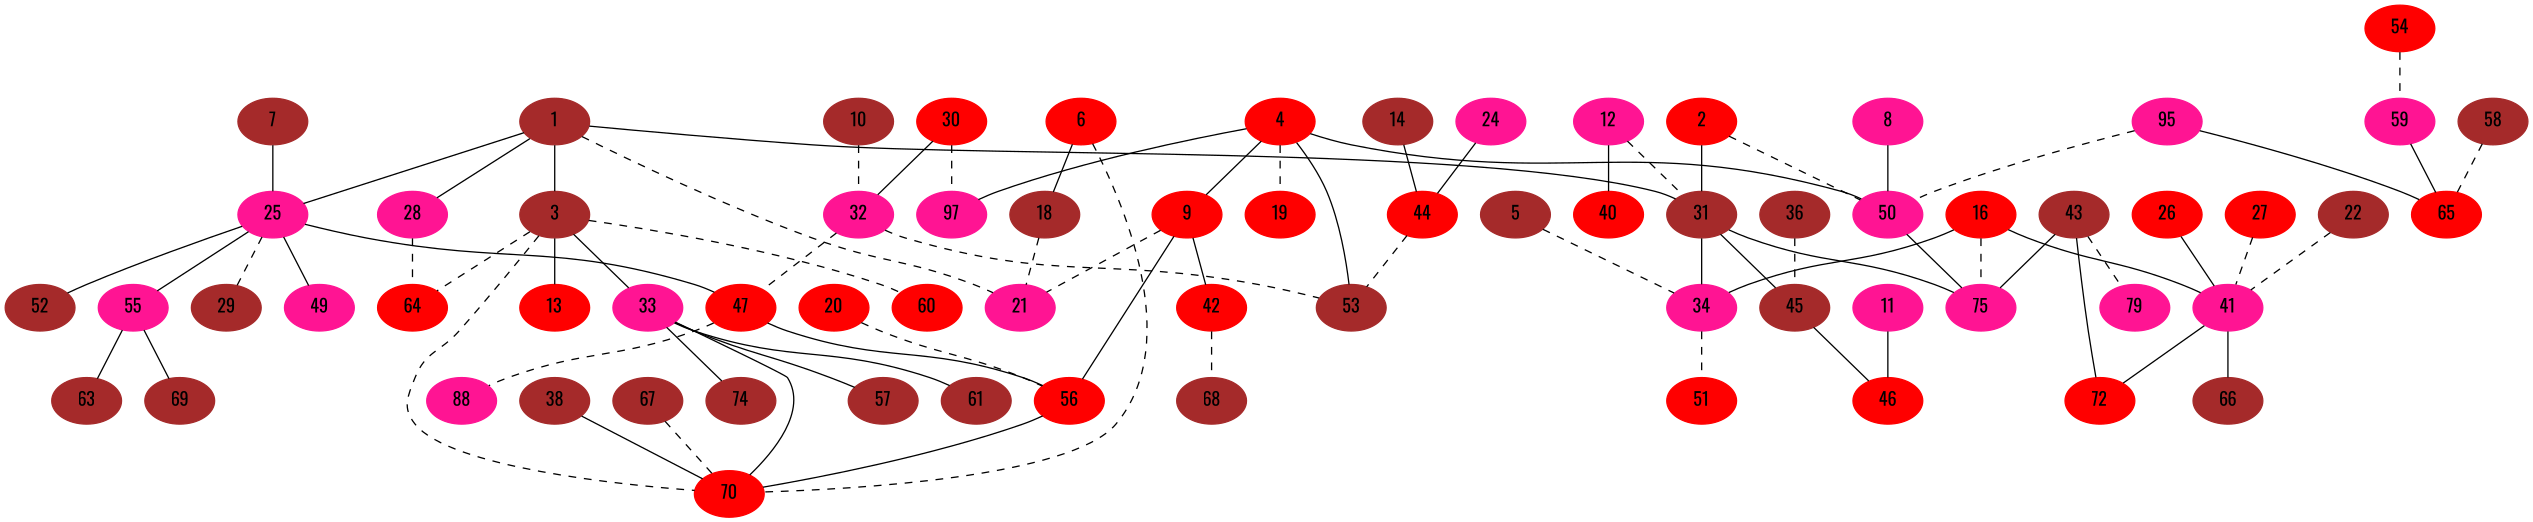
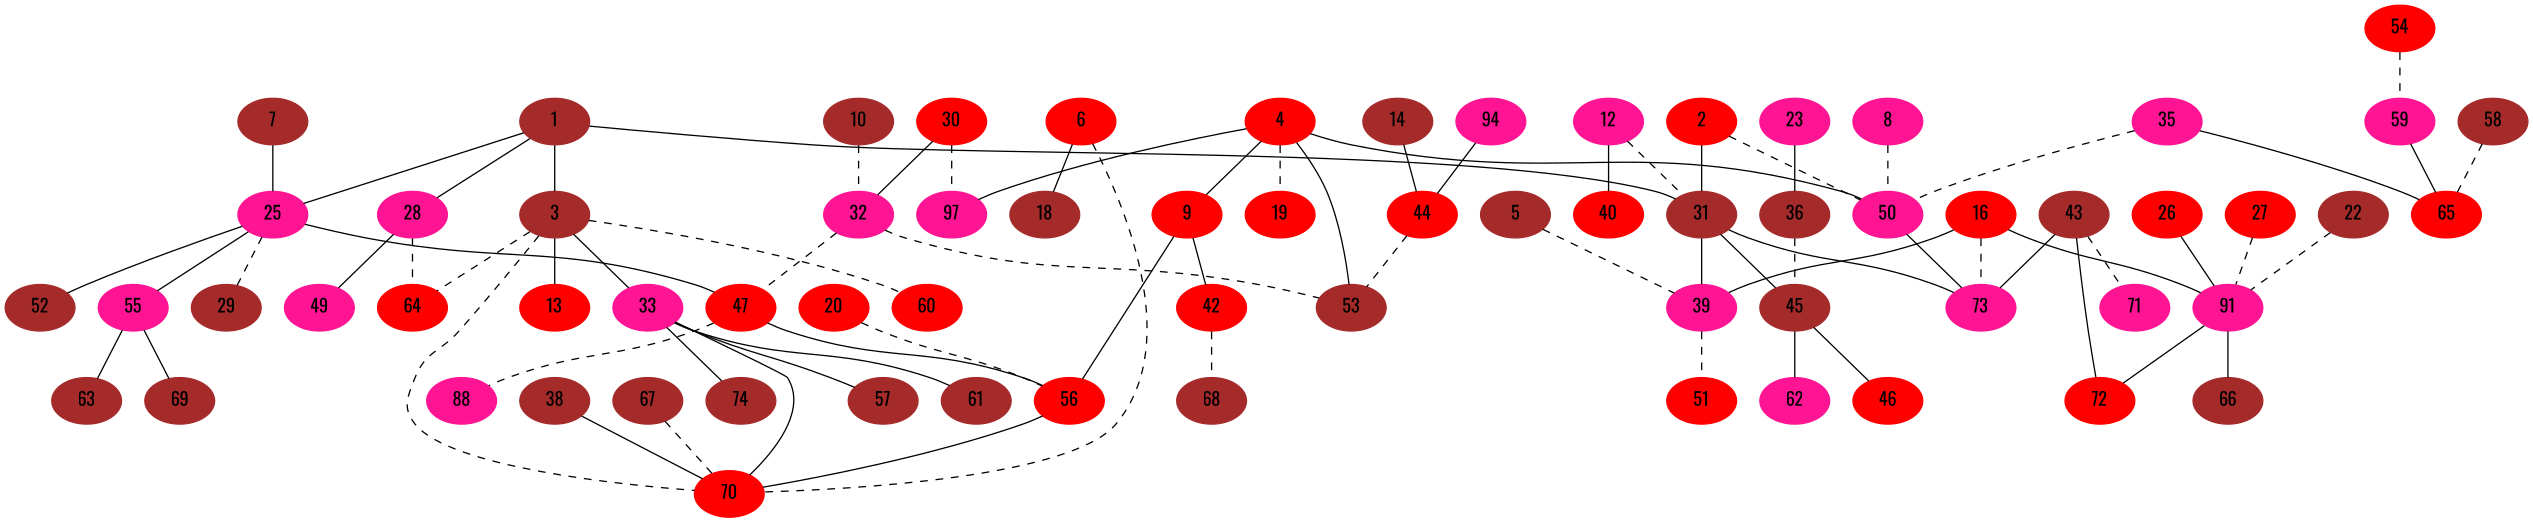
  graph {
    fontname=Oswald
    node [color=brown fontname=Oswald style=filled]
    edge [fontname=Oswald style=solid weight=1.0]
    1
    3
-   21 [color=deeppink]
    25 [color=deeppink]
    28 [color=deeppink]
    31
    13 [color=red]
    33 [color=deeppink]
    60 [color=red]
    64 [color=red]
    70 [color=red]
    29
    47 [color=red]
    49 [color=deeppink]
    52
    55 [color=deeppink]
-   39 [color=deeppink label=34]
-   73 [color=deeppink label=75]
+   39 [color=deeppink]
+   73 [color=deeppink]
    45
    2 [color=red]
    50 [color=deeppink]
    57
    61
    74
    4 [color=red]
    9 [color=red]
    19 [color=red]
    n28 [color=deeppink label=97]
    53
    42 [color=red]
    56 [color=red]
    5
    51 [color=red]
    6 [color=red]
    18
    7
    8 [color=deeppink]
    68
    32 [color=deeppink]
    10
-   11 [color=deeppink]
    46 [color=red]
    12 [color=deeppink]
    40 [color=red]
    44 [color=red]
    14
    16 [color=red]
-   41 [color=deeppink]
+   41 [color=deeppink label=91]
    66
    72 [color=red]
    20 [color=red]
    22
+   23 [color=deeppink]
    36
-   24 [color=deeppink]
+   24 [color=deeppink label=94]
    n56 [color=deeppink label=88]
    63
    69
    26 [color=red]
    27 [color=red]
    30 [color=red]
-   35 [color=deeppink label=95]
+   62 [color=deeppink]
+   35 [color=deeppink]
    65 [color=red]
    38
    43
-   71 [color=deeppink label=79]
+   71 [color=deeppink]
    54 [color=red]
    59 [color=deeppink]
    58
    67
    1 -- 3
-   1 -- 21 [style=dashed]
    1 -- 25
    1 -- 28
    1 -- 31
    3 -- 13
    3 -- 33
    3 -- 60 [style=dashed]
    3 -- 64 [style=dashed]
    3 -- 70 [style=dashed]
    25 -- 29 [style=dashed]
    25 -- 47
-   25 -- 49
+   28 -- 49
    25 -- 52
    25 -- 55
    28 -- 64 [style=dashed]
    31 -- 39
    31 -- 73
    31 -- 45
    33 -- 70
    33 -- 57
    33 -- 61
    33 -- 74
    47 -- 56
    47 -- n56 [style=dashed]
    55 -- 63
    55 -- 69
    39 -- 51 [style=dashed]
    45 -- 46
+   45 -- 62
    2 -- 31
    2 -- 50 [style=dashed]
    50 -- 73
    4 -- 50
    4 -- 9
    4 -- 19 [style=dashed]
    4 -- n28
    4 -- 53
-   9 -- 21 [style=dashed]
    9 -- 42
    9 -- 56
    42 -- 68 [style=dashed]
    56 -- 70
    5 -- 39 [style=dashed]
    6 -- 70 [style=dashed]
    6 -- 18
-   18 -- 21 [style=dashed]
    7 -- 25
-   8 -- 50
+   8 -- 50 [style=dashed]
    32 -- 47 [style=dashed]
    32 -- 53 [style=dashed]
    10 -- 32 [style=dashed]
-   11 -- 46
    12 -- 31 [style=dashed]
    12 -- 40
    44 -- 53 [style=dashed]
    14 -- 44
    16 -- 39
    16 -- 73 [style=dashed]
    16 -- 41
    41 -- 66
    41 -- 72
    20 -- 56 [style=dashed]
    22 -- 41 [style=dashed]
+   23 -- 36
    36 -- 45 [style=dashed]
    24 -- 44
    26 -- 41
    27 -- 41 [style=dashed]
    30 -- n28 [style=dashed]
    30 -- 32
    35 -- 50 [style=dashed]
    35 -- 65
    38 -- 70
    43 -- 73
    43 -- 72
    43 -- 71 [style=dashed]
    54 -- 59 [style=dashed]
    59 -- 65
    58 -- 65 [style=dashed]
    67 -- 70 [style=dashed]
  }
